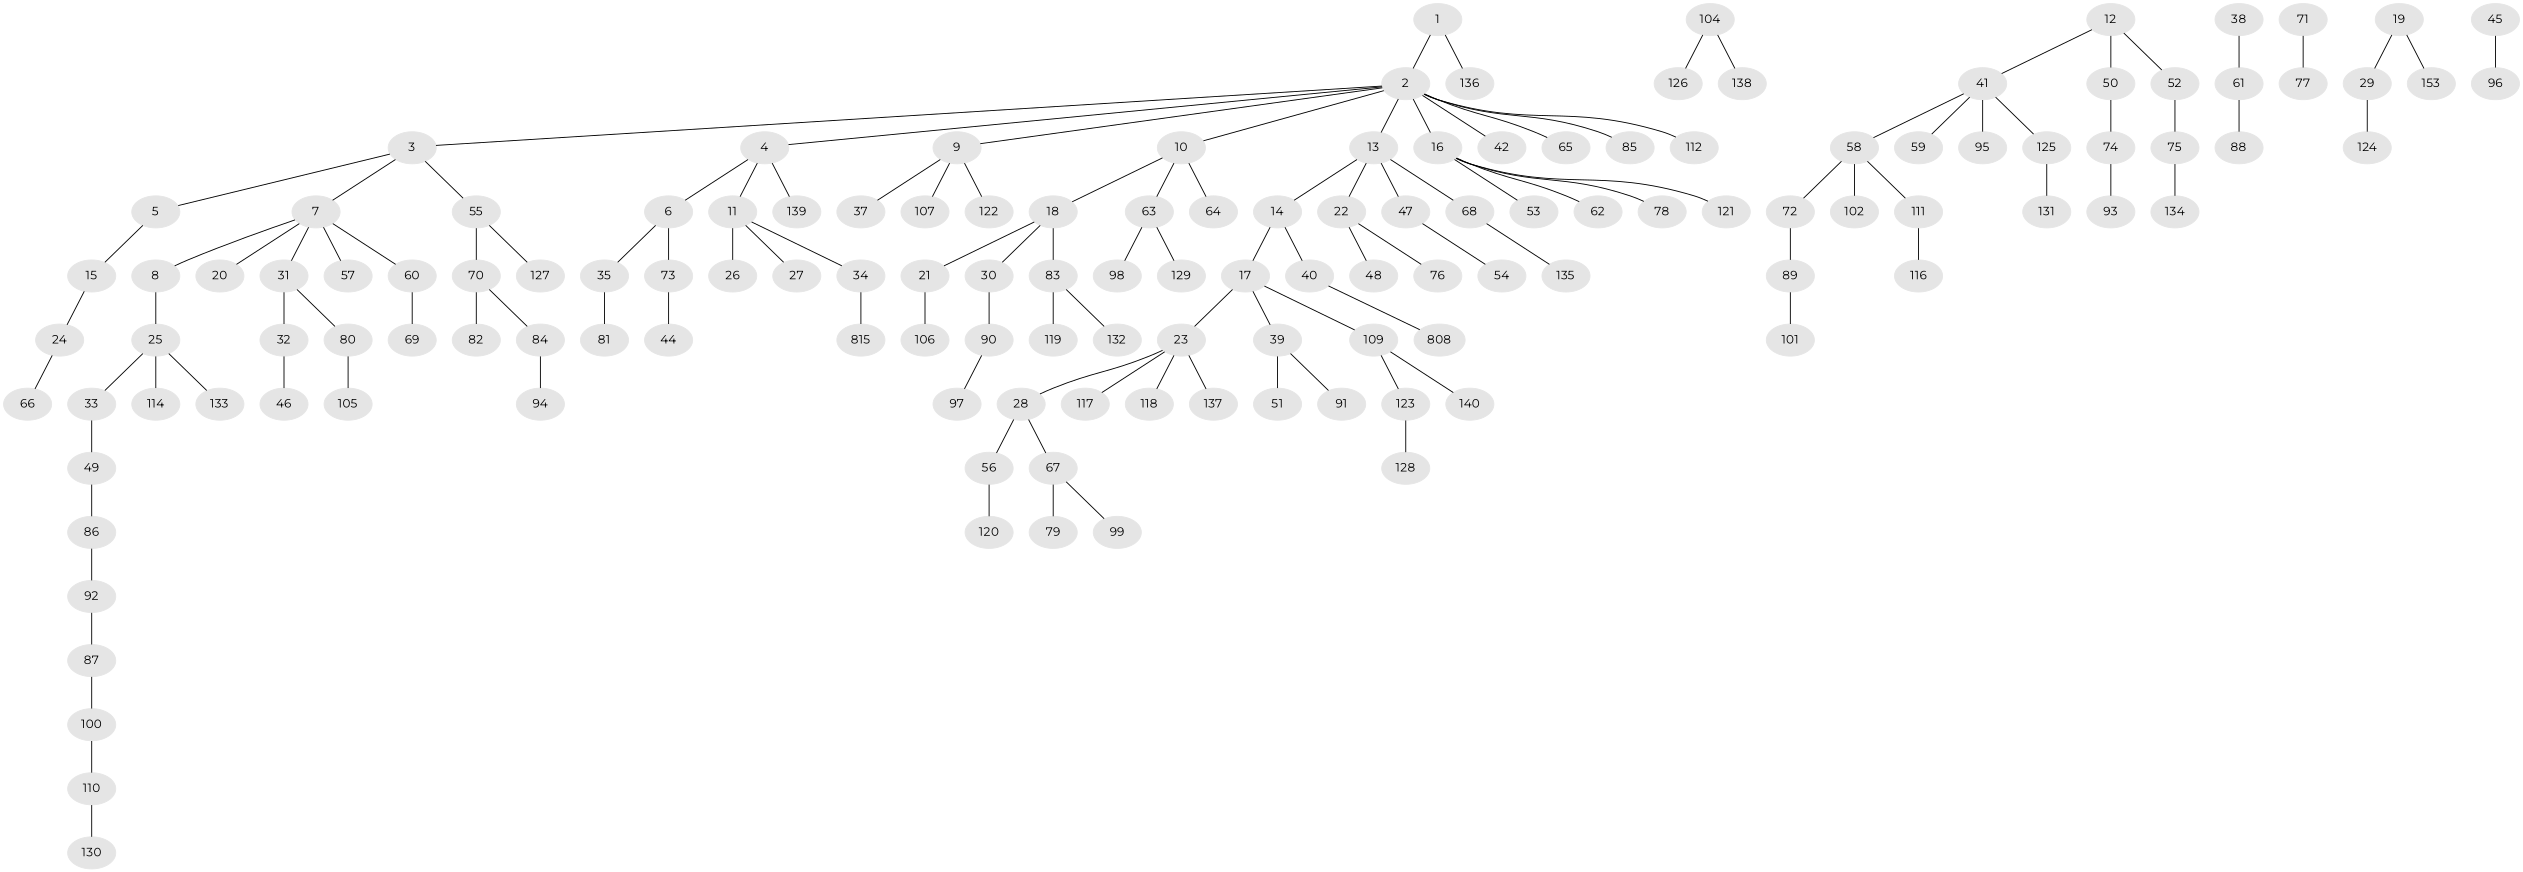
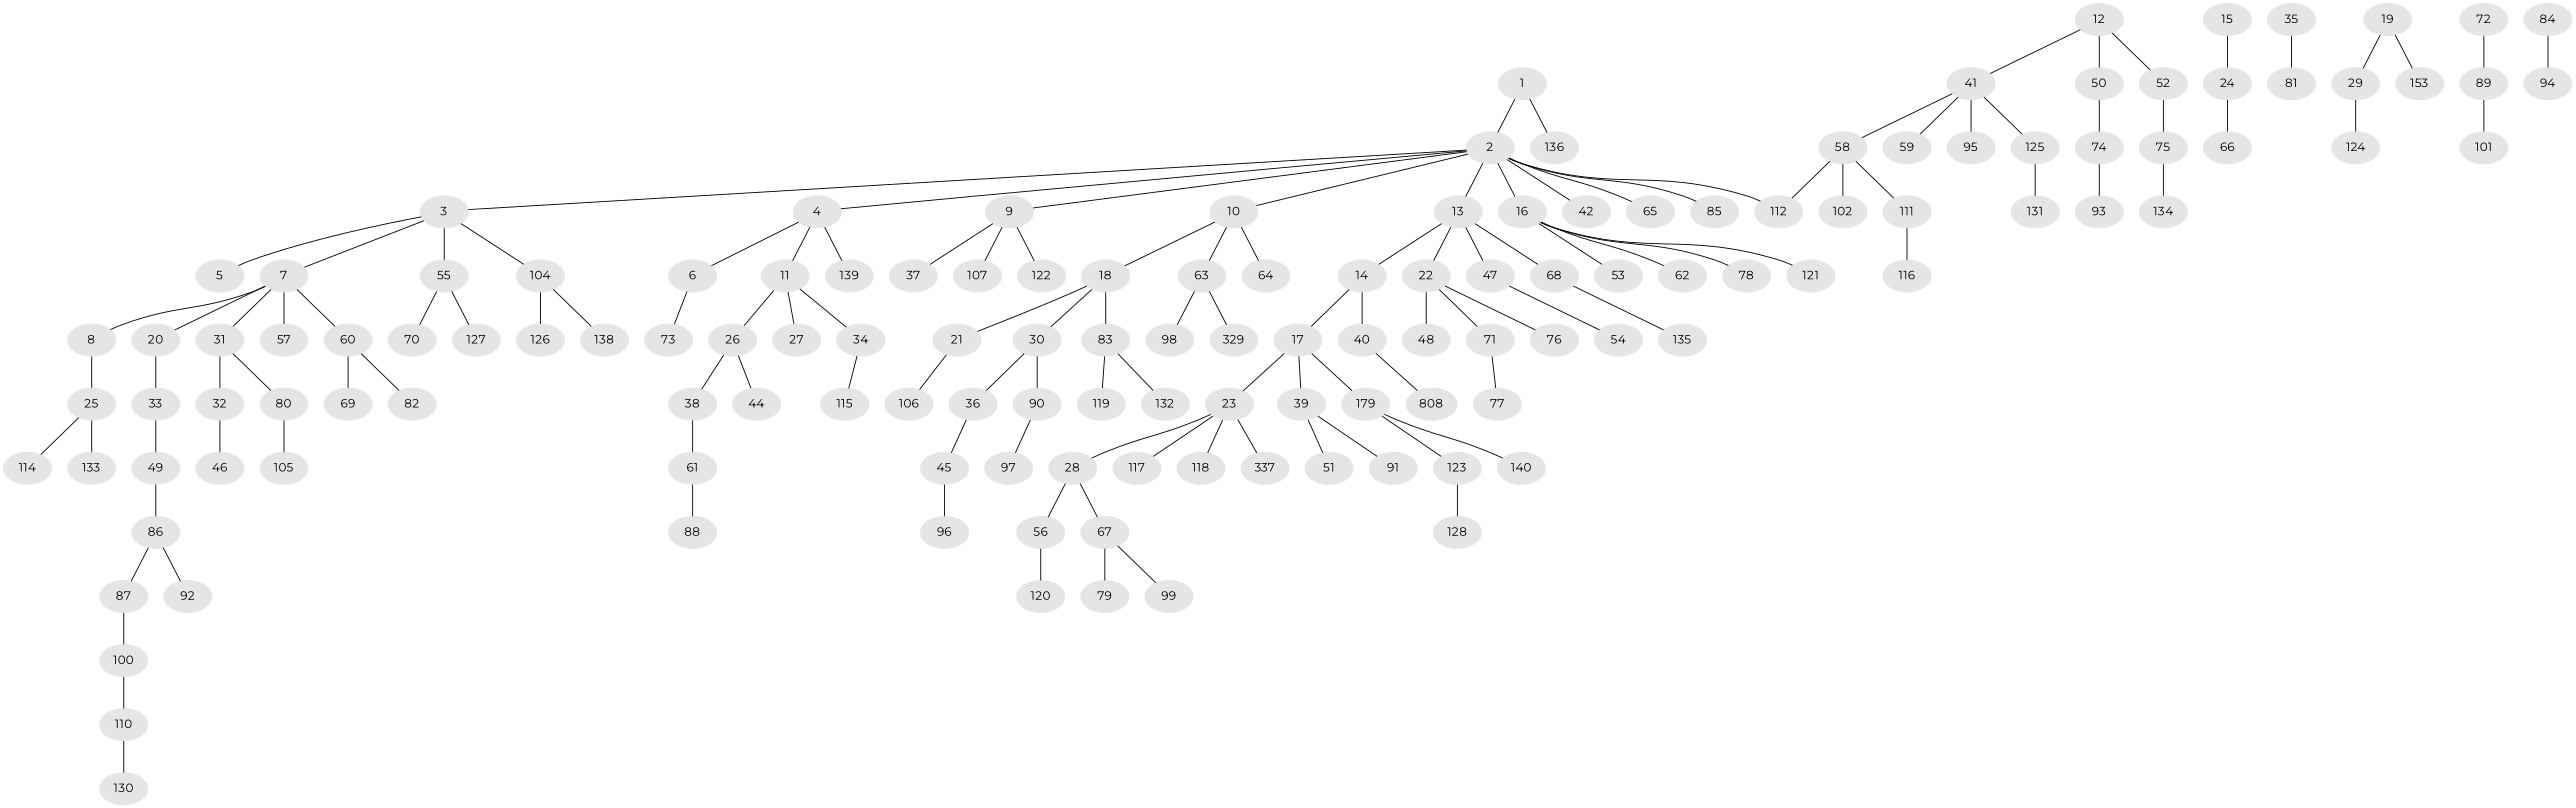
  graph {
    fontname=Montserrat
    node [color=gray90 fontname=Montserrat style=filled]
    edge [fontname=Montserrat]
    1
    2
    136
    3
    4
    9
    10
    13
    16
    42
    65
    85
    112
    5
    7
    55
    104
    6
    11
    139
    37
    107
    122
    18
    63
    64
    14
    22
    47
    68
    53
    62
    78
    121
    15
    8
    20
    31
    57
    60
    70
    127
    126
    138
    35
    73
    26
    27
    34
    24
    81
    25
    33
    32
    80
    69
    82
    114
    133
    21
    30
    83
    98
-   129
+   129 [label=329]
    12
    41
    50
    52
    38
    44
-   115 [label=815]
+   115
    58
    59
    95
    125
    74
    75
    17
    40
    48
    71
    76
    54
    135
    23
    39
-   109
+   109 [label=179]
    n88 [label=808]
    66
    19
    29
    n92 [label=153]
    28
    117
    118
-   137
+   137 [label=337]
    51
    91
    123
    140
    106
+   36
    90
    119
    132
    124
    49
    77
    56
    67
    61
    120
    79
    99
    45
    97
    46
    105
    86
    96
    88
    72
    102
    111
    131
    87
    92
    93
    134
    84
    89
    116
    94
    101
    100
    110
    130
    128
    1 -- 2
    1 -- 136
    2 -- 3
    2 -- 4
    2 -- 9
    2 -- 10
    2 -- 13
    2 -- 16
    2 -- 42
    2 -- 65
    2 -- 85
    2 -- 112
    3 -- 5
    3 -- 7
    3 -- 55
+   3 -- 104
    4 -- 6
    4 -- 11
    4 -- 139
    9 -- 37
    9 -- 107
    9 -- 122
    10 -- 18
    10 -- 63
    10 -- 64
    13 -- 14
    13 -- 22
    13 -- 47
    13 -- 68
    16 -- 53
    16 -- 62
    16 -- 78
    16 -- 121
-   5 -- 15
    7 -- 8
    7 -- 20
    7 -- 31
    7 -- 57
    7 -- 60
    55 -- 70
    55 -- 127
    104 -- 126
    104 -- 138
-   6 -- 35
    6 -- 73
    11 -- 26
    11 -- 27
    11 -- 34
    18 -- 21
    18 -- 30
    18 -- 83
    63 -- 98
    63 -- 129
    14 -- 17
    14 -- 40
    22 -- 48
+   22 -- 71
    22 -- 76
    47 -- 54
    68 -- 135
    15 -- 24
    8 -- 25
-   25 -- 33
+   20 -- 33
    31 -- 32
    31 -- 80
    60 -- 69
-   70 -- 82
-   70 -- 84
+   60 -- 82
    35 -- 81
-   73 -- 44
+   26 -- 38
+   26 -- 44
    34 -- 115
    24 -- 66
    25 -- 114
    25 -- 133
    33 -- 49
    32 -- 46
    80 -- 105
    21 -- 106
+   30 -- 36
    30 -- 90
    83 -- 119
    83 -- 132
    12 -- 41
    12 -- 50
    12 -- 52
    41 -- 58
    41 -- 59
    41 -- 95
    41 -- 125
    50 -- 74
    52 -- 75
    38 -- 61
-   58 -- 72
+   58 -- 112
    58 -- 102
    58 -- 111
    125 -- 131
    74 -- 93
    75 -- 134
    17 -- 23
    17 -- 39
    17 -- 109
    40 -- n88
    71 -- 77
    23 -- 28
    23 -- 117
    23 -- 118
    23 -- 137
    39 -- 51
    39 -- 91
    109 -- 123
    109 -- 140
    19 -- 29
    19 -- n92
    29 -- 124
    28 -- 56
    28 -- 67
    123 -- 128
+   36 -- 45
    90 -- 97
    49 -- 86
    56 -- 120
    67 -- 79
    67 -- 99
    61 -- 88
    45 -- 96
-   92 -- 87
+   86 -- 87
    86 -- 92
    72 -- 89
    111 -- 116
    87 -- 100
    84 -- 94
    89 -- 101
    100 -- 110
    110 -- 130
  }
